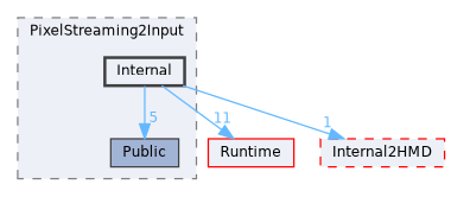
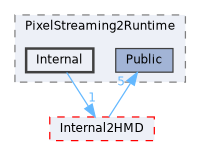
  digraph {
    compound=true
    node [color=grey25 fillcolor="#edf0f7" fontname=Helvetica fontsize=10 shape=box style=filled]
    edge [color=steelblue1 fontcolor=steelblue1 fontname=Helvetica fontsize=10 labeldistance=1.5 labelfontname=Helvetica labelfontsize=10]
    n1 [fillcolor="#a2b4d6" height=0.2 label=Public width=0.4]
    n2 [height=0.2 label=Internal style="filled,bold" width=0.4]
-   n3 [color=red height=0.2 label=Runtime width=0.4]
    n4 [color=red height=0.2 label=Internal2HMD style="filled,dashed" width=0.4]
    subgraph cluster_1 {
      bgcolor="#edf0f7"
      fontname=Helvetica
      fontsize=10
-     label=PixelStreaming2Input
+     label=PixelStreaming2Runtime
      pencolor=grey50
      style="filled,dashed"
      n1
      n2
    }
-   n2 -> n1 [headlabel=5]
-   n2 -> n3 [headlabel=11]
+   n4 -> n1 [headlabel=5]
    n2 -> n4 [headlabel=1]
  }
